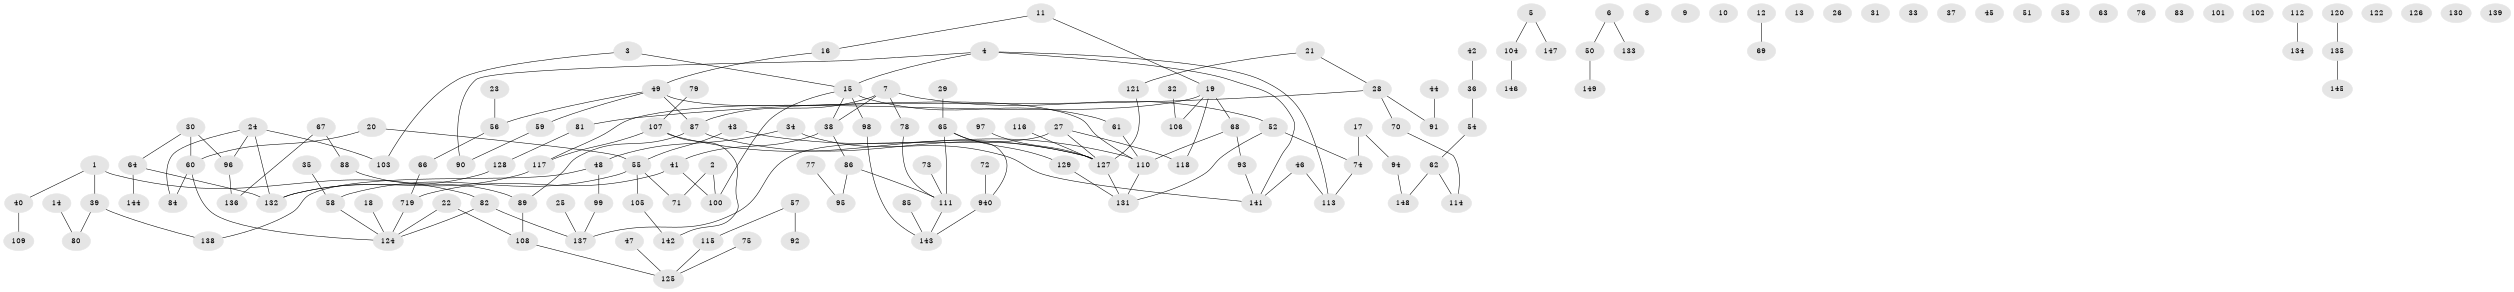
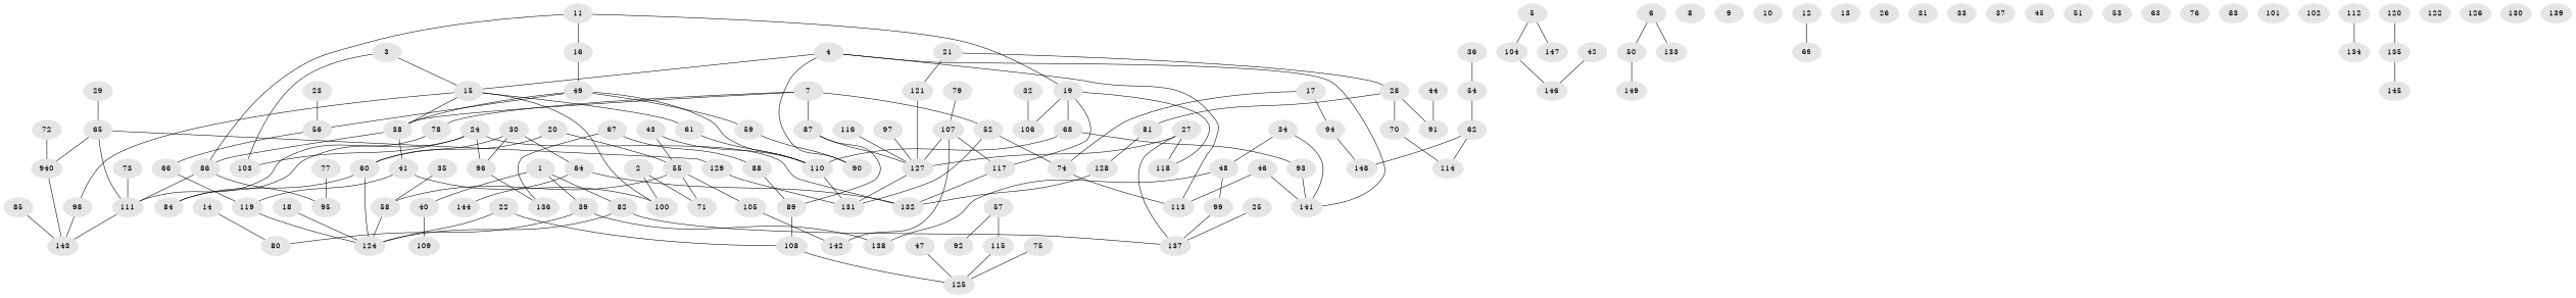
  graph {
    node [color=gray90 style=filled]
    1
    39
    40
    82
    80
    138
    109
    124
    137
    2
    71
    100
    3
    15
    103
    38
    61
    98
    4
    90
    113
    141
    5
    104
    147
    146
    6
    50
    133
    149
    7
    52
    78
    87
    86
    41
    74
    131
    111
    127
    89
    8
    9
    10
    11
    16
    19
    49
    68
    106
    117
    118
    95
    12
    69
    13
    14
    110
    143
    56
    59
    17
    94
    148
    18
    93
    132
    20
    55
    60
    58
    105
    84
    21
    28
    121
    70
    81
    91
    22
    108
    125
    23
    66
    24
    96
    136
    25
    26
    27
    114
    128
    29
    65
    129
    n96 [label=940]
    30
    64
    144
    31
    32
    33
    34
    48
    99
    35
    36
    54
    62
    37
-   119 [label=719]
+   119
    42
    43
    44
    45
    46
    47
    51
    53
    142
    57
    92
    115
    63
    67
    88
    72
    73
    75
    76
    77
    79
    107
    83
    85
    97
    101
    102
    112
    134
    116
    120
    135
    145
    122
    126
    130
    139
    1 -- 39
    1 -- 40
    1 -- 82
    39 -- 80
    39 -- 138
    40 -- 109
    82 -- 124
    82 -- 137
    2 -- 71
    2 -- 100
    3 -- 15
    3 -- 103
    15 -- 100
    15 -- 38
    15 -- 61
    15 -- 98
    38 -- 86
    38 -- 41
    61 -- 110
    98 -- 143
    4 -- 15
    4 -- 90
    4 -- 113
    4 -- 141
    5 -- 104
    5 -- 147
    104 -- 146
    6 -- 50
    6 -- 133
    50 -- 149
    7 -- 38
    7 -- 52
    7 -- 78
    7 -- 87
    52 -- 74
    52 -- 131
    78 -- 111
    87 -- 127
    87 -- 89
    86 -- 111
    86 -- 95
    41 -- 100
    41 -- 119
    74 -- 113
    111 -- 143
    127 -- 131
    89 -- 108
+   11 -- 86
    11 -- 16
    11 -- 19
    16 -- 49
    19 -- 68
    19 -- 106
    19 -- 117
    19 -- 118
-   49 -- 87
+   49 -- 38
    49 -- 110
    49 -- 56
    49 -- 59
    68 -- 110
    68 -- 93
    117 -- 132
    12 -- 69
    14 -- 80
    110 -- 131
    56 -- 66
    59 -- 90
    17 -- 74
    17 -- 94
    94 -- 148
    18 -- 124
    93 -- 141
    20 -- 55
    20 -- 60
    55 -- 71
    55 -- 58
    55 -- 105
    60 -- 124
    60 -- 84
    58 -- 124
    105 -- 142
    21 -- 28
    21 -- 121
    28 -- 70
    28 -- 81
    28 -- 91
    121 -- 127
    70 -- 114
    81 -- 128
    22 -- 124
    22 -- 108
    108 -- 125
    23 -- 56
    66 -- 119
    24 -- 103
    24 -- 132
    24 -- 84
    24 -- 96
    96 -- 136
    25 -- 137
    27 -- 137
    27 -- 127
    27 -- 118
    128 -- 132
    29 -- 65
    65 -- 111
    65 -- 129
    65 -- n96
    129 -- 131
    n96 -- 143
    30 -- 60
    30 -- 96
    30 -- 64
    64 -- 132
    64 -- 144
    32 -- 106
    34 -- 141
    34 -- 48
    48 -- 138
    48 -- 99
    99 -- 137
    35 -- 58
    36 -- 54
    54 -- 62
    62 -- 148
    62 -- 114
    119 -- 124
-   42 -- 36
+   42 -- 146
    43 -- 110
    43 -- 55
    44 -- 91
    46 -- 113
    46 -- 141
    47 -- 125
    57 -- 92
    57 -- 115
    115 -- 125
    67 -- 136
    67 -- 88
    88 -- 89
    72 -- n96
    73 -- 111
    75 -- 125
    77 -- 95
    79 -- 107
    107 -- 127
    107 -- 117
    107 -- 142
    85 -- 143
    97 -- 127
    112 -- 134
    116 -- 127
    120 -- 135
    135 -- 145
  }
